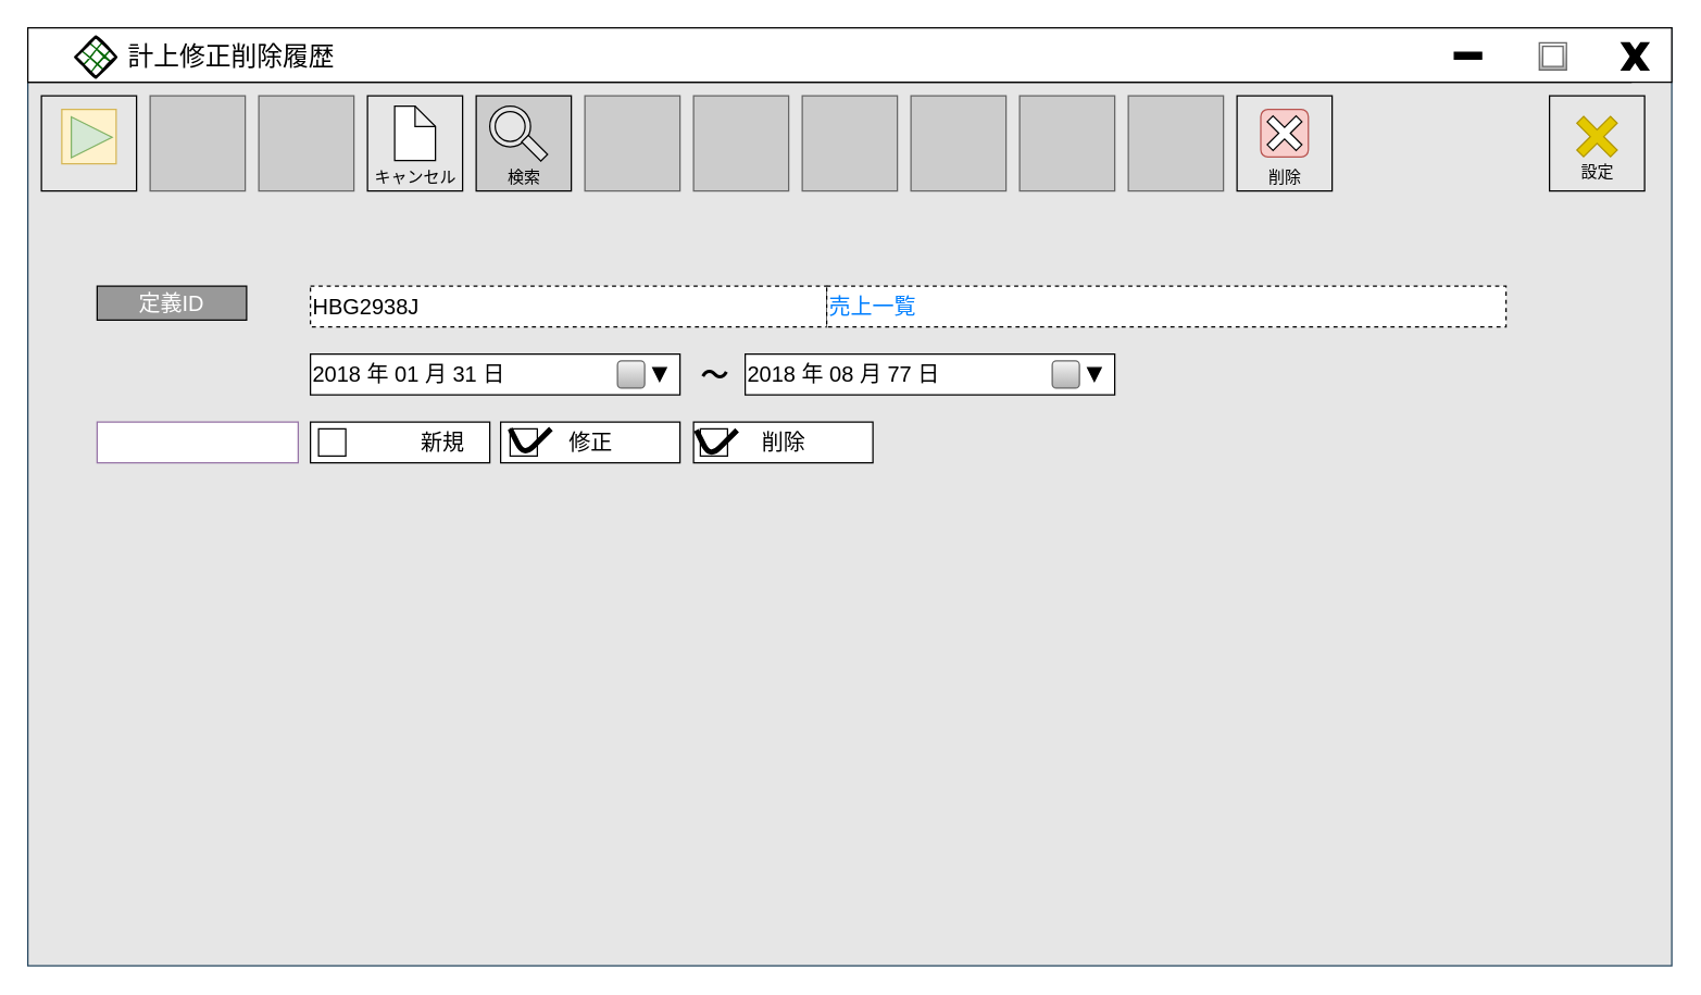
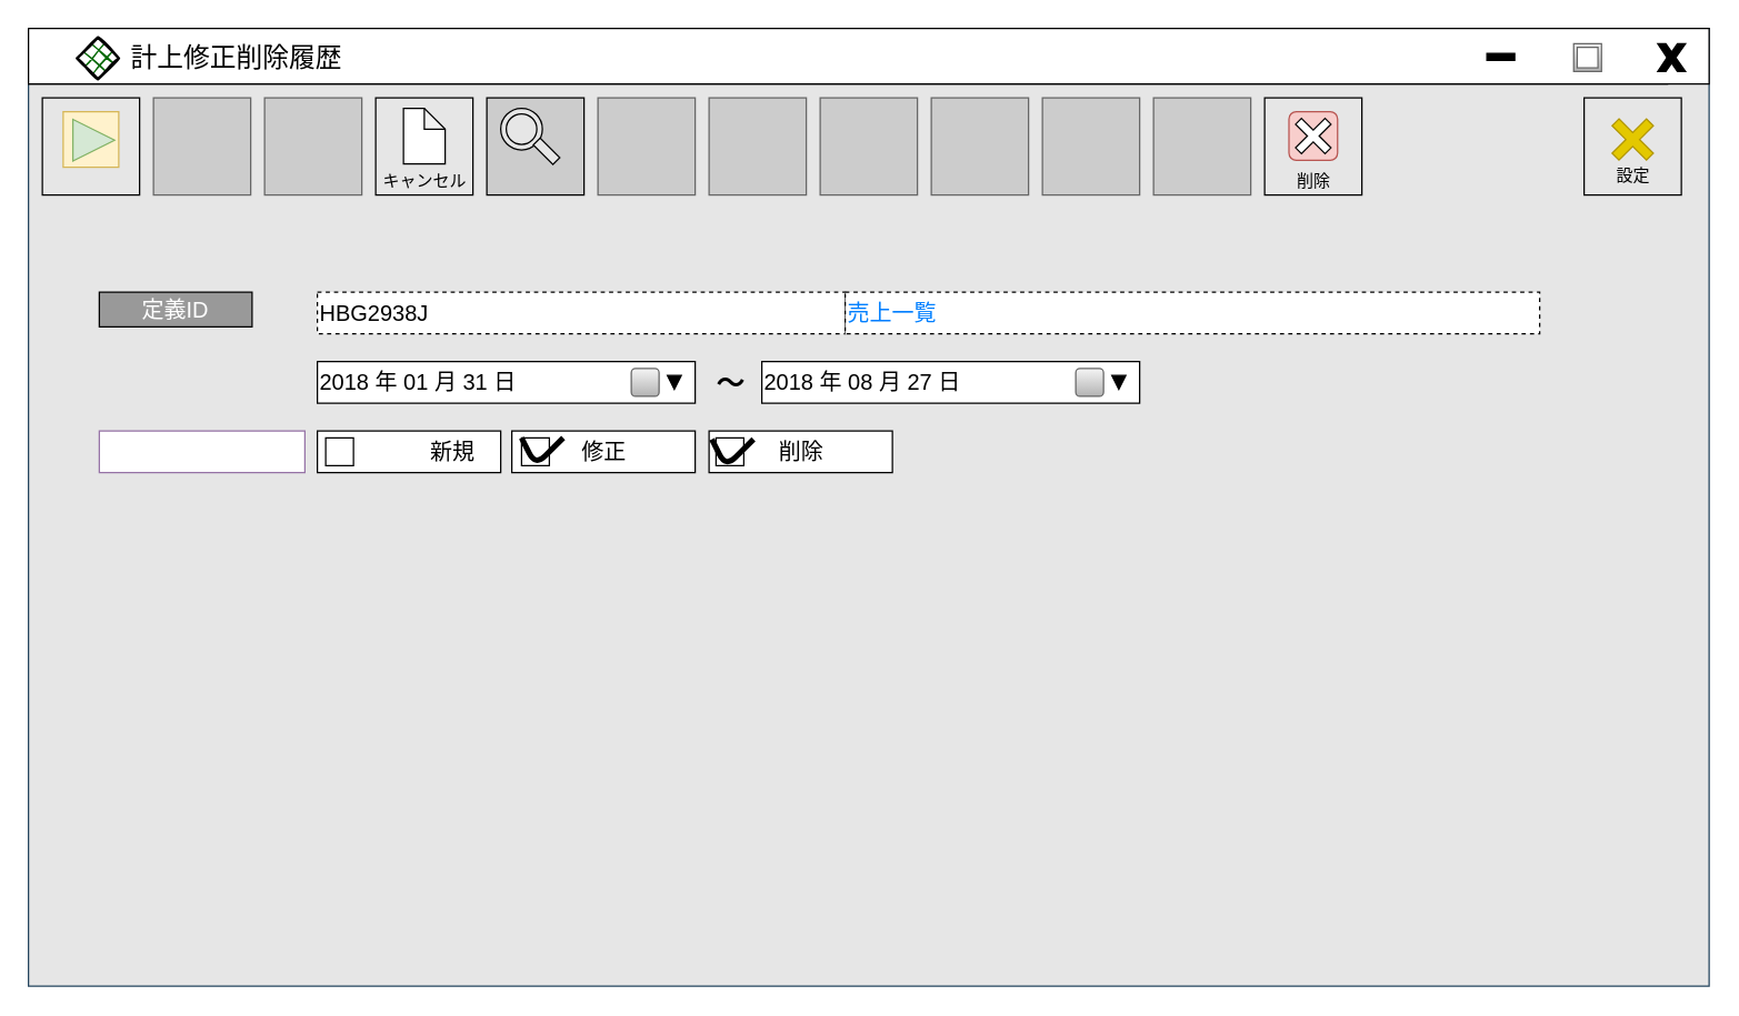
  <mxCell id="0" />
  <mxCell id="1" style="locked=1;" parent="0" />
  <mxCell id="2" value="" style="rounded=0;whiteSpace=wrap;html=1;strokeColor=#23445d;fillColor=#E6E6E6;" parent="1" vertex="1"><mxGeometry width="1210" height="690" as="geometry" x="20" y="20" /></mxCell>
  <mxCell id="3" value="" style="rounded=0;whiteSpace=wrap;html=1;" parent="1" vertex="1"><mxGeometry width="1180" height="40" as="geometry" x="20" y="20" /></mxCell>
  <mxCell id="4" value="&lt;font style=&quot;vertical-align: inherit&quot;&gt;&lt;font style=&quot;vertical-align: inherit ; font-size: 19px&quot;&gt;経費計上入力&lt;/font&gt;&lt;/font&gt;" style="text;html=1;strokeColor=none;fillColor=none;align=left;verticalAlign=middle;whiteSpace=wrap;rounded=0;fontSize=14;" parent="1" vertex="1"><mxGeometry x="91.5" y="27" width="250" height="30" as="geometry" /></mxCell>
  <mxCell id="5" value="" style="rounded=0;whiteSpace=wrap;html=1;fontSize=14;align=left;fillColor=#000000;gradientColor=#000000;" parent="1" vertex="1"><mxGeometry x="1070" y="38" width="20" height="5" as="geometry" /></mxCell>
  <mxCell id="6" value="" style="verticalLabelPosition=bottom;verticalAlign=top;html=1;shape=mxgraph.basic.frame;dx=2.52;fontSize=14;fillColor=#f5f5f5;gradientColor=#b3b3b3;strokeColor=#666666;" parent="1" vertex="1"><mxGeometry x="1132.5" y="31" width="20" height="20" as="geometry" /></mxCell>
  <mxCell id="7" value="" style="verticalLabelPosition=bottom;verticalAlign=top;html=1;shape=mxgraph.basic.x;fontSize=14;fillColor=#000000;gradientColor=#000000;" parent="1" vertex="1"><mxGeometry x="1193" y="31" width="20" height="20" as="geometry" /></mxCell>
  <mxCell id="8" value="" style="rhombus;whiteSpace=wrap;html=1;strokeWidth=2;fillWeight=-1;hachureGap=8;fillStyle=cross-hatch;fillColor=#006600;sketch=1;" parent="1" vertex="1"><mxGeometry x="55" y="26.5" width="30" height="30" as="geometry" /></mxCell>
  <mxCell id="9" value="" style="rounded=0;whiteSpace=wrap;html=1;" parent="1" vertex="1"><mxGeometry width="1210" height="40" as="geometry" x="20" y="20" /></mxCell>
  <mxCell id="10" value="&lt;span style=&quot;font-size: 19px&quot;&gt;計上修正削除履歴&lt;/span&gt;" style="text;html=1;strokeColor=none;fillColor=none;align=left;verticalAlign=middle;whiteSpace=wrap;rounded=0;fontSize=14;" parent="1" vertex="1"><mxGeometry x="91.5" y="27" width="250" height="30" as="geometry" /></mxCell>
  <mxCell id="11" value="" style="rounded=0;whiteSpace=wrap;html=1;fontSize=14;align=left;fillColor=#000000;gradientColor=#000000;" parent="1" vertex="1"><mxGeometry x="1070" y="38" width="20" height="5" as="geometry" /></mxCell>
  <mxCell id="12" value="" style="verticalLabelPosition=bottom;verticalAlign=top;html=1;shape=mxgraph.basic.frame;dx=2.52;fontSize=14;fillColor=#f5f5f5;gradientColor=#b3b3b3;strokeColor=#666666;" parent="1" vertex="1"><mxGeometry x="1132.5" y="31" width="20" height="20" as="geometry" /></mxCell>
  <mxCell id="13" value="" style="verticalLabelPosition=bottom;verticalAlign=top;html=1;shape=mxgraph.basic.x;fontSize=14;fillColor=#000000;gradientColor=#000000;" parent="1" vertex="1"><mxGeometry x="1193" y="31" width="20" height="20" as="geometry" /></mxCell>
  <mxCell id="14" value="" style="rhombus;whiteSpace=wrap;html=1;strokeWidth=2;fillWeight=-1;hachureGap=8;fillStyle=cross-hatch;fillColor=#006600;sketch=1;" parent="1" vertex="1"><mxGeometry x="55" y="26.5" width="30" height="30" as="geometry" /></mxCell>
  <mxCell id="15" value="名称未設定レイヤ" style="locked=1;" parent="0" />
  <mxCell id="16" value="" style="whiteSpace=wrap;html=1;aspect=fixed;fillColor=#E6E6E6;" vertex="1" parent="15"><mxGeometry x="30" y="70" width="70" height="70" as="geometry" /></mxCell>
  <mxCell id="17" value="" style="whiteSpace=wrap;html=1;aspect=fixed;strokeColor=#666666;fillColor=#CCCCCC;" vertex="1" parent="15"><mxGeometry x="110" y="70" width="70" height="70" as="geometry" /></mxCell>
  <mxCell id="18" value="" style="whiteSpace=wrap;html=1;aspect=fixed;strokeColor=#666666;fillColor=#CCCCCC;" vertex="1" parent="15"><mxGeometry x="190" y="70" width="70" height="70" as="geometry" /></mxCell>
  <mxCell id="19" value="" style="whiteSpace=wrap;html=1;aspect=fixed;fillColor=#E6E6E6;" vertex="1" parent="15"><mxGeometry x="270" y="70" width="70" height="70" as="geometry" /></mxCell>
  <mxCell id="20" value="" style="whiteSpace=wrap;html=1;aspect=fixed;fillColor=#CCCCCC;" vertex="1" parent="15"><mxGeometry x="350" y="70" width="70" height="70" as="geometry" /></mxCell>
  <mxCell id="21" value="" style="whiteSpace=wrap;html=1;aspect=fixed;strokeColor=#666666;fontColor=#333333;fillColor=#CCCCCC;" vertex="1" parent="15"><mxGeometry x="430" y="70" width="70" height="70" as="geometry" /></mxCell>
  <mxCell id="22" value="" style="whiteSpace=wrap;html=1;aspect=fixed;strokeColor=#666666;fontColor=#333333;fillColor=#CCCCCC;" vertex="1" parent="15"><mxGeometry x="510" y="70" width="70" height="70" as="geometry" /></mxCell>
  <mxCell id="23" value="" style="whiteSpace=wrap;html=1;aspect=fixed;strokeColor=#666666;fontColor=#333333;fillColor=#CCCCCC;" vertex="1" parent="15"><mxGeometry x="590" y="70" width="70" height="70" as="geometry" /></mxCell>
  <mxCell id="24" value="" style="whiteSpace=wrap;html=1;aspect=fixed;strokeColor=#666666;fontColor=#333333;fillColor=#CCCCCC;" vertex="1" parent="15"><mxGeometry x="670" y="70" width="70" height="70" as="geometry" /></mxCell>
  <mxCell id="25" value="" style="whiteSpace=wrap;html=1;aspect=fixed;strokeColor=#666666;fontColor=#333333;fillColor=#CCCCCC;" vertex="1" parent="15"><mxGeometry x="750" y="70" width="70" height="70" as="geometry" /></mxCell>
  <mxCell id="26" value="" style="whiteSpace=wrap;html=1;aspect=fixed;strokeColor=#666666;fontColor=#333333;fillColor=#CCCCCC;" vertex="1" parent="15"><mxGeometry x="830" y="70" width="70" height="70" as="geometry" /></mxCell>
  <mxCell id="27" value="" style="whiteSpace=wrap;html=1;aspect=fixed;fillColor=#E6E6E6;" vertex="1" parent="15"><mxGeometry x="910" y="70" width="70" height="70" as="geometry" /></mxCell>
  <mxCell id="28" value="" style="whiteSpace=wrap;html=1;aspect=fixed;fillColor=#E6E6E6;" vertex="1" parent="15"><mxGeometry x="1140" y="70" width="70" height="70" as="geometry" /></mxCell>
  <mxCell id="29" value="" style="rounded=1;whiteSpace=wrap;html=1;fillColor=#f8cecc;strokeColor=#b85450;" vertex="1" parent="15"><mxGeometry x="927.5" y="80" width="35" height="35" as="geometry" /></mxCell>
  <mxCell id="30" value="削除" style="text;html=1;align=center;verticalAlign=middle;resizable=0;points=[];autosize=1;strokeColor=none;" vertex="1" parent="15"><mxGeometry x="925" y="120" width="40" height="20" as="geometry" /></mxCell>
  <mxCell id="31" value="" style="shape=cross;whiteSpace=wrap;html=1;rotation=45;" vertex="1" parent="15"><mxGeometry x="930" y="82.5" width="30" height="30" as="geometry" /></mxCell>
  <mxCell id="32" value="" style="shape=note;whiteSpace=wrap;html=1;backgroundOutline=1;darkOpacity=0.05;size=15;" vertex="1" parent="15"><mxGeometry x="290" y="77.5" width="30" height="40" as="geometry" /></mxCell>
  <mxCell id="33" value="キャンセル" style="text;html=1;align=center;verticalAlign=middle;resizable=0;points=[];autosize=1;strokeColor=none;" vertex="1" parent="15"><mxGeometry x="265" y="120" width="80" height="20" as="geometry" /></mxCell>
  <mxCell id="34" value="" style="whiteSpace=wrap;html=1;aspect=fixed;fillColor=#fff2cc;strokeColor=#d6b656;" vertex="1" parent="15"><mxGeometry x="45" y="80" width="40" height="40" as="geometry" /></mxCell>
  <mxCell id="35" value="" style="triangle;whiteSpace=wrap;html=1;fillColor=#d5e8d4;strokeColor=#82b366;" vertex="1" parent="15"><mxGeometry x="52" y="85.5" width="30" height="30" as="geometry" /></mxCell>
  <mxCell id="36" value="" style="ellipse;shape=doubleEllipse;whiteSpace=wrap;html=1;aspect=fixed;fillColor=#E6E6E6;gradientColor=none;" vertex="1" parent="15"><mxGeometry x="360" y="77.5" width="30" height="30" as="geometry" /></mxCell>
  <mxCell id="37" value="" style="rounded=0;whiteSpace=wrap;html=1;fillColor=#E6E6E6;gradientColor=none;rotation=45;" vertex="1" parent="15"><mxGeometry x="383" y="105" width="20" height="7" as="geometry" /></mxCell>
- <mxCell id="38" value="検索" style="text;html=1;align=center;verticalAlign=middle;resizable=0;points=[];autosize=1;strokeColor=none;" vertex="1" parent="15"><mxGeometry x="365" y="120" width="40" height="20" as="geometry" /></mxCell>
  <mxCell id="39" value="" style="shape=cross;whiteSpace=wrap;html=1;fillColor=#e3c800;rotation=45;strokeColor=#B09500;fontColor=#000000;" vertex="1" parent="15"><mxGeometry x="1157.5" y="82.5" width="35" height="35" as="geometry" /></mxCell>
  <mxCell id="40" value="設定" style="text;html=1;align=center;verticalAlign=middle;resizable=0;points=[];autosize=1;strokeColor=none;" vertex="1" parent="15"><mxGeometry x="1155" y="115.5" width="40" height="20" as="geometry" /></mxCell>
  <mxCell id="41" value="&lt;font color=&quot;#ffffff&quot; style=&quot;font-size: 16px&quot;&gt;定義ID&lt;/font&gt;" style="rounded=0;whiteSpace=wrap;html=1;gradientColor=none;fillColor=#999999;" vertex="1" parent="15"><mxGeometry x="71" y="210" width="110" height="25" as="geometry" /></mxCell>
  <mxCell id="42" value="&lt;font style=&quot;font-size: 16px&quot;&gt;HBG2938J&lt;/font&gt;" style="rounded=0;whiteSpace=wrap;html=1;gradientColor=none;fillColor=#FFFFFF;align=left;dashed=1;" vertex="1" parent="15"><mxGeometry x="228" y="210" width="380" height="30" as="geometry" /></mxCell>
  <mxCell id="43" value="&lt;font style=&quot;font-size: 16px&quot; color=&quot;#007fff&quot;&gt;売上一覧&lt;/font&gt;" style="rounded=0;whiteSpace=wrap;html=1;gradientColor=none;fillColor=#FFFFFF;align=left;dashed=1;" vertex="1" parent="15"><mxGeometry x="608" y="210" width="500" height="30" as="geometry" /></mxCell>
  <mxCell id="44" value="&lt;font style=&quot;font-size: 16px&quot;&gt;2018 年 01 月 31 日&lt;/font&gt;" style="rounded=0;whiteSpace=wrap;html=1;gradientColor=none;fillColor=#FFFFFF;align=left;" vertex="1" parent="15"><mxGeometry x="228" y="260" width="272" height="30" as="geometry" /></mxCell>
- <mxCell id="45" value="&lt;font style=&quot;font-size: 16px&quot;&gt;2018 年 08 月 77 日&lt;/font&gt;" style="rounded=0;whiteSpace=wrap;html=1;gradientColor=none;fillColor=#FFFFFF;align=left;" vertex="1" parent="15"><mxGeometry x="548" y="260" width="272" height="30" as="geometry" /></mxCell>
+ <mxCell id="45" value="&lt;font style=&quot;font-size: 16px&quot;&gt;2018 年 08 月 27 日&lt;/font&gt;" style="rounded=0;whiteSpace=wrap;html=1;gradientColor=none;fillColor=#FFFFFF;align=left;" vertex="1" parent="15"><mxGeometry x="548" y="260" width="272" height="30" as="geometry" /></mxCell>
  <mxCell id="46" value="&lt;font style=&quot;font-size: 20px&quot;&gt;&lt;b&gt;～&lt;/b&gt;&lt;/font&gt;" style="text;html=1;align=center;verticalAlign=middle;resizable=0;points=[];autosize=1;strokeColor=none;" vertex="1" parent="15"><mxGeometry x="505" y="265" width="40" height="20" as="geometry" /></mxCell>
  <mxCell id="47" value="" style="rounded=1;whiteSpace=wrap;html=1;fillColor=#f5f5f5;gradientColor=#b3b3b3;align=left;strokeColor=#666666;" vertex="1" parent="15"><mxGeometry x="454" y="265" width="20" height="20" as="geometry" /></mxCell>
  <mxCell id="48" value="" style="rounded=1;whiteSpace=wrap;html=1;fillColor=#f5f5f5;gradientColor=#b3b3b3;align=left;strokeColor=#666666;" vertex="1" parent="15"><mxGeometry x="774" y="265" width="20" height="20" as="geometry" /></mxCell>
  <mxCell id="49" value="" style="triangle;whiteSpace=wrap;html=1;gradientColor=none;align=left;rotation=90;fillColor=#000000;" vertex="1" parent="15"><mxGeometry x="480" y="270" width="10" height="10" as="geometry" /></mxCell>
  <mxCell id="50" value="" style="triangle;whiteSpace=wrap;html=1;gradientColor=none;align=left;rotation=90;fillColor=#000000;" vertex="1" parent="15"><mxGeometry x="800" y="270" width="10" height="10" as="geometry" /></mxCell>
  <mxCell id="51" value="&lt;font color=&quot;#ffffff&quot;&gt;&lt;span style=&quot;font-size: 16px&quot;&gt;履歴区分&lt;/span&gt;&lt;/font&gt;" style="rounded=0;whiteSpace=wrap;html=1;strokeColor=#9673a6;fillColor=#ffffff;" vertex="1" parent="15"><mxGeometry x="71" y="310" width="148" height="30" as="geometry" /></mxCell>
  <mxCell id="52" value="" style="rounded=0;whiteSpace=wrap;html=1;gradientColor=none;align=left;fillColor=#FFFFFF;" vertex="1" parent="15"><mxGeometry x="228" y="310" width="132" height="30" as="geometry" /></mxCell>
  <mxCell id="53" value="" style="rounded=0;whiteSpace=wrap;html=1;gradientColor=none;align=left;fillColor=#FFFFFF;" vertex="1" parent="15"><mxGeometry x="368" y="310" width="132" height="30" as="geometry" /></mxCell>
  <mxCell id="54" value="" style="rounded=0;whiteSpace=wrap;html=1;gradientColor=none;align=left;fillColor=#FFFFFF;" vertex="1" parent="15"><mxGeometry x="510" y="310" width="132" height="30" as="geometry" /></mxCell>
  <mxCell id="55" value="" style="whiteSpace=wrap;html=1;aspect=fixed;fillColor=#FFFFFF;gradientColor=none;align=left;" vertex="1" parent="15"><mxGeometry x="234" y="315" width="20" height="20" as="geometry" /></mxCell>
  <mxCell id="56" value="" style="whiteSpace=wrap;html=1;aspect=fixed;fillColor=#FFFFFF;gradientColor=none;align=left;" vertex="1" parent="15"><mxGeometry x="375" y="315" width="20" height="20" as="geometry" /></mxCell>
  <mxCell id="57" value="" style="whiteSpace=wrap;html=1;aspect=fixed;fillColor=#FFFFFF;gradientColor=none;align=left;" vertex="1" parent="15"><mxGeometry x="515" y="315" width="20" height="20" as="geometry" /></mxCell>
  <mxCell id="58" value="&lt;span style=&quot;font-size: 16px&quot;&gt;削除&lt;/span&gt;" style="text;html=1;align=center;verticalAlign=middle;resizable=0;points=[];autosize=1;strokeColor=none;" vertex="1" parent="15"><mxGeometry x="551" y="315" width="50" height="20" as="geometry" /></mxCell>
  <mxCell id="59" value="&lt;span style=&quot;font-size: 16px&quot;&gt;修正&lt;/span&gt;" style="text;html=1;align=center;verticalAlign=middle;resizable=0;points=[];autosize=1;strokeColor=none;" vertex="1" parent="15"><mxGeometry x="409" y="315" width="50" height="20" as="geometry" /></mxCell>
  <mxCell id="60" value="&lt;font style=&quot;font-size: 16px&quot;&gt;新規&lt;/font&gt;" style="text;html=1;align=center;verticalAlign=middle;resizable=0;points=[];autosize=1;strokeColor=none;" vertex="1" parent="15"><mxGeometry x="300" y="315" width="50" height="20" as="geometry" /></mxCell>
  <mxCell id="61" value="" style="endArrow=none;html=1;fontSize=11;strokeWidth=4;targetPerimeterSpacing=0;" edge="1" parent="15"><mxGeometry width="50" height="50" relative="1" as="geometry"><mxPoint x="375" y="315" as="sourcePoint" /><mxPoint x="405" y="315" as="targetPoint" /><Array as="points"><mxPoint x="385" y="335" /></Array></mxGeometry></mxCell>
  <mxCell id="62" value="" style="endArrow=none;html=1;fontSize=11;strokeWidth=4;targetPerimeterSpacing=0;" edge="1" parent="15"><mxGeometry width="50" height="50" relative="1" as="geometry"><mxPoint x="512" y="316" as="sourcePoint" /><mxPoint x="542" y="316" as="targetPoint" /><Array as="points"><mxPoint x="522" y="336" /></Array></mxGeometry></mxCell>
